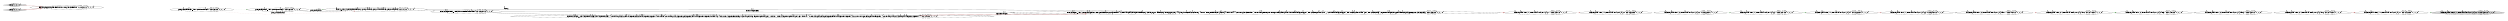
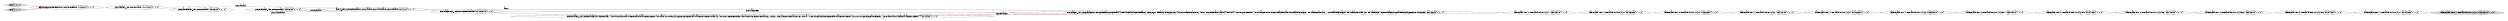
  digraph {
    rankdir=LR
    node [fillcolor=white shape=ellipse style=filled]
    edge [style=dotted color=gray40]
    n1 [label="loadQueryable(\"test\",\"2\",Intervals.of(\"PT1h/2011-04-04T01\"))@@@40@@@['1', '1', '0']"]
    n2 [label="loadQueryable(\"test\",\"2\",Intervals.of(\"PT1h/2011-04-04T02\"))@@@41@@@['1', '1', '0']"]
    n3 [label="loadQueryable(\"test\",\"1\",Intervals.of(\"P1d/2011-04-05\"))@@@39@@@['1', '1', '0']"]
    n4 [fillcolor=lightgray label="setUp['1', '0', '0']" shape=diamond]
    n5 [label="EmittingLogger.registerEmitter(new NoopServiceEmitter())@@@3@@@['1', '1', '0']"]
    n6 [label="queryNotifyLatch = new CountDownLatch(1)@@@6@@@['1', '1', '0']"]
    n7 [label="factory = new MyQueryRunnerFactory(queryWaitLatch,queryWaitYieldLatch,queryNotifyLatch)@@@7@@@['1', '1', '0']"]
    n8 [label="queryWaitYieldLatch = new CountDownLatch(1)@@@5@@@['1', '1', '0']"]
    n9 [label="loadQueryable(\"test\",\"1\",Intervals.of(\"P1d/2011-04-04\"))@@@38@@@['1', '1', '0']"]
    n10 [label="loadQueryable(\"test\",\"2\",Intervals.of(\"PT1h/2011-04-04T05\"))@@@43@@@['1', '1', '0']"]
    n11 [label="loadQueryable(\"test\",\"2\",Intervals.of(\"PT1h/2011-04-04T06\"))@@@44@@@['1', '1', '0']"]
    n12 [label="serverManager = new ServerManager(new QueryRunnerFactoryConglomerate(){@Override public QueryRunnerFactory<T,QueryType> findFactory(QueryType query){if (query instanceof SearchQuery) {return (QueryRunnerFactory)factory}{return null}}},new NoopServiceEmitter(),serverManagerExec,new ForegroundCachePopulator(new DefaultObjectMapper(),new CachePopulatorStats(),-1),new DefaultObjectMapper(),new LocalCacheProvider().get(),new CacheConfig(),segmentManager,NoopJoinableFactory.INSTANCE,new ServerConfig())@@@23@@@['1', '1', '0']"]
    n13 [label="loadQueryable(\"test\",\"1\",Intervals.of(\"P1d/2011-04-01\"))@@@34@@@['1', '1', '0']"]
    n14 [fillcolor=lightgray label="loadQueryable(\"test2\",\"1\",Intervals.of(\"P1d/2011-04-02\"))@@@46@@@['1', '1', '0']"]
    n15 [label="loadQueryable(\"test\",\"2\",Intervals.of(\"P1d/2011-04-02\"))@@@36@@@['1', '1', '0']"]
    n16 [label="loadQueryable(\"test\",\"1\",Intervals.of(\"P1d/2011-04-03\"))@@@37@@@['1', '1', '0']"]
+   n17 [label="queryWaitLatch = new CountDownLatch(1)@@@4@@@['1', '1', '0']"]
    n18 [label="loadQueryable(\"test\",\"2\",Intervals.of(\"PT1h/2011-04-04T03\"))@@@42@@@['1', '1', '0']"]
    n19 [label="segmentManager = new SegmentManager(new SegmentLoader(){@Override public boolean isSegmentLoaded(DataSegment segment){return false}@Override public Segment getSegment(final DataSegment segment,boolean lazy){return new SegmentForTesting(MapUtils.getString(segment.getLoadSpec(),\"version\"),(Interval)segment.getLoadSpec().get(\"interval\"))}@Override public File getSegmentFiles(DataSegment segment){throw new UnsupportedOperationException()}@Override public void cleanup(DataSegment segment){}})@@@9@@@['1', '1', '0']"]
    n20 [label="loadQueryable(\"test\",\"1\",Intervals.of(\"P1d/2011-04-02\"))@@@35@@@['1', '1', '0']"]
    n21 [label="loadQueryable(\"test2\",\"1\",Intervals.of(\"P1d/2011-04-01\"))@@@45@@@['1', '1', '0']"]
    n22 [label="serverManagerExec = Executors.newFixedThreadPool(2)@@@8@@@['1', '1', '0']"]
    n23 [fillcolor=lightgray label="setUp['0', '1', '0']" shape=diamond]
    n1 -> n2 [color=brown]
    n2 -> n18 [style=bold color=darkgreen]
    n3 -> n1 [style=bold]
    n4 -> n5 [style=solid color=brown]
+   n5 -> n17 [color=darkgreen]
    n6 -> n7 [color=darkgreen]
    n6 -> n7 [label=queryNotifyLatch style=bold]
    n7 -> n12 [label=factory style=bold]
    n7 -> n22 [style=solid]
    n8 -> n6 [color=darkgreen]
    n8 -> n7 [label=queryWaitYieldLatch color=brown]
    n9 -> n3 [style=solid color=brown]
    n10 -> n11
    n11 -> n21 [style=bold color=brown]
    n12 -> n13 [style=bold color=brown]
    n13 -> n20 [color=brown]
    n15 -> n16 [color=darkgreen]
    n16 -> n9 [style=solid color=darkgreen]
+   n17 -> n7 [label=queryWaitLatch style=solid color=darkgreen]
+   n17 -> n8 [color=darkgreen]
    n18 -> n10 [style=bold]
    n19 -> n12 [label=segmentManager style=bold color=brown]
    n19 -> n12 [style=solid]
    n20 -> n15
    n21 -> n14 [color=darkgreen]
    n22 -> n12 [label=serverManagerExec style=bold]
    n22 -> n19 [style=bold]
    n23 -> n5 [style=bold color=brown]
  }
